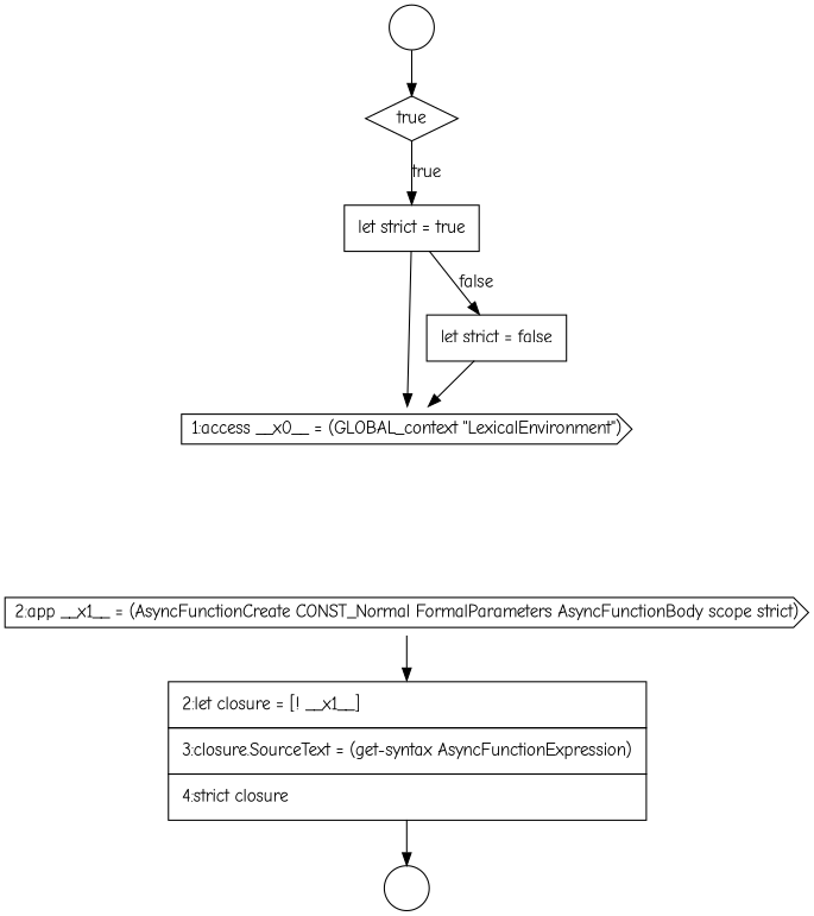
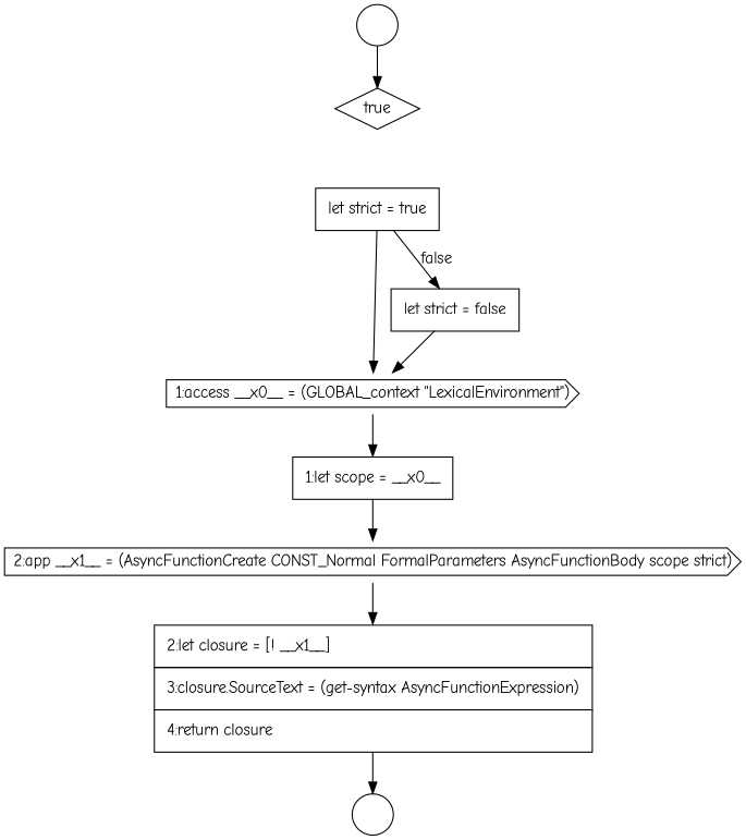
  digraph {
    fontname="Comic Neue"
    node [color=black fillcolor=white fontname="Comic Neue" shape=none style=filled]
    edge [color=black fontname="Comic Neue"]
    n1 [label=" " shape=circle]
    n2 [label=<<font color="black">2:app __x1__ = (AsyncFunctionCreate CONST_Normal FormalParameters AsyncFunctionBody scope strict)</font>> shape=cds]
-   n3 [label=<<font color="black">     <table border="0" cellborder="1" cellspacing="0" cellpadding="10">       <tr><td align="left">2:let closure = [! __x1__]</td></tr>       <tr><td align="left">3:closure.SourceText = (get-syntax AsyncFunctionExpression)</td></tr>       <tr><td align="left">4:strict closure</td></tr>     </table>   </font>> margin=0]
+   n3 [label=<<font color="black">     <table border="0" cellborder="1" cellspacing="0" cellpadding="10">       <tr><td align="left">2:let closure = [! __x1__]</td></tr>       <tr><td align="left">3:closure.SourceText = (get-syntax AsyncFunctionExpression)</td></tr>       <tr><td align="left">4:return closure</td></tr>     </table>   </font>> margin=0]
    n4 [label=<<font color="black">1:access __x0__ = (GLOBAL_context &quot;LexicalEnvironment&quot;)</font>> shape=cds]
+   n5 [label=<<font color="black">     <table border="0" cellborder="1" cellspacing="0" cellpadding="10">       <tr><td align="left">1:let scope = __x0__</td></tr>     </table>   </font>> margin=0]
    n6 [label=" " shape=circle]
    n7 [label=<<font color="black">true</font>> shape=diamond]
    n8 [label=<<font color="black">     <table border="0" cellborder="1" cellspacing="0" cellpadding="10">       <tr><td align="left">let strict = true</td></tr>     </table>   </font>> margin=0]
    n9 [label=<<font color="black">     <table border="0" cellborder="1" cellspacing="0" cellpadding="10">       <tr><td align="left">let strict = false</td></tr>     </table>   </font>> margin=0]
    n2 -> n3
    n3 -> n1
+   n4 -> n5
+   n5 -> n2
    n6 -> n7
-   n7 -> n8 [label=<<font color="black">true</font>>]
    n8 -> n4
    n8 -> n9 [label=<<font color="black">false</font>>]
    n9 -> n4
  }
